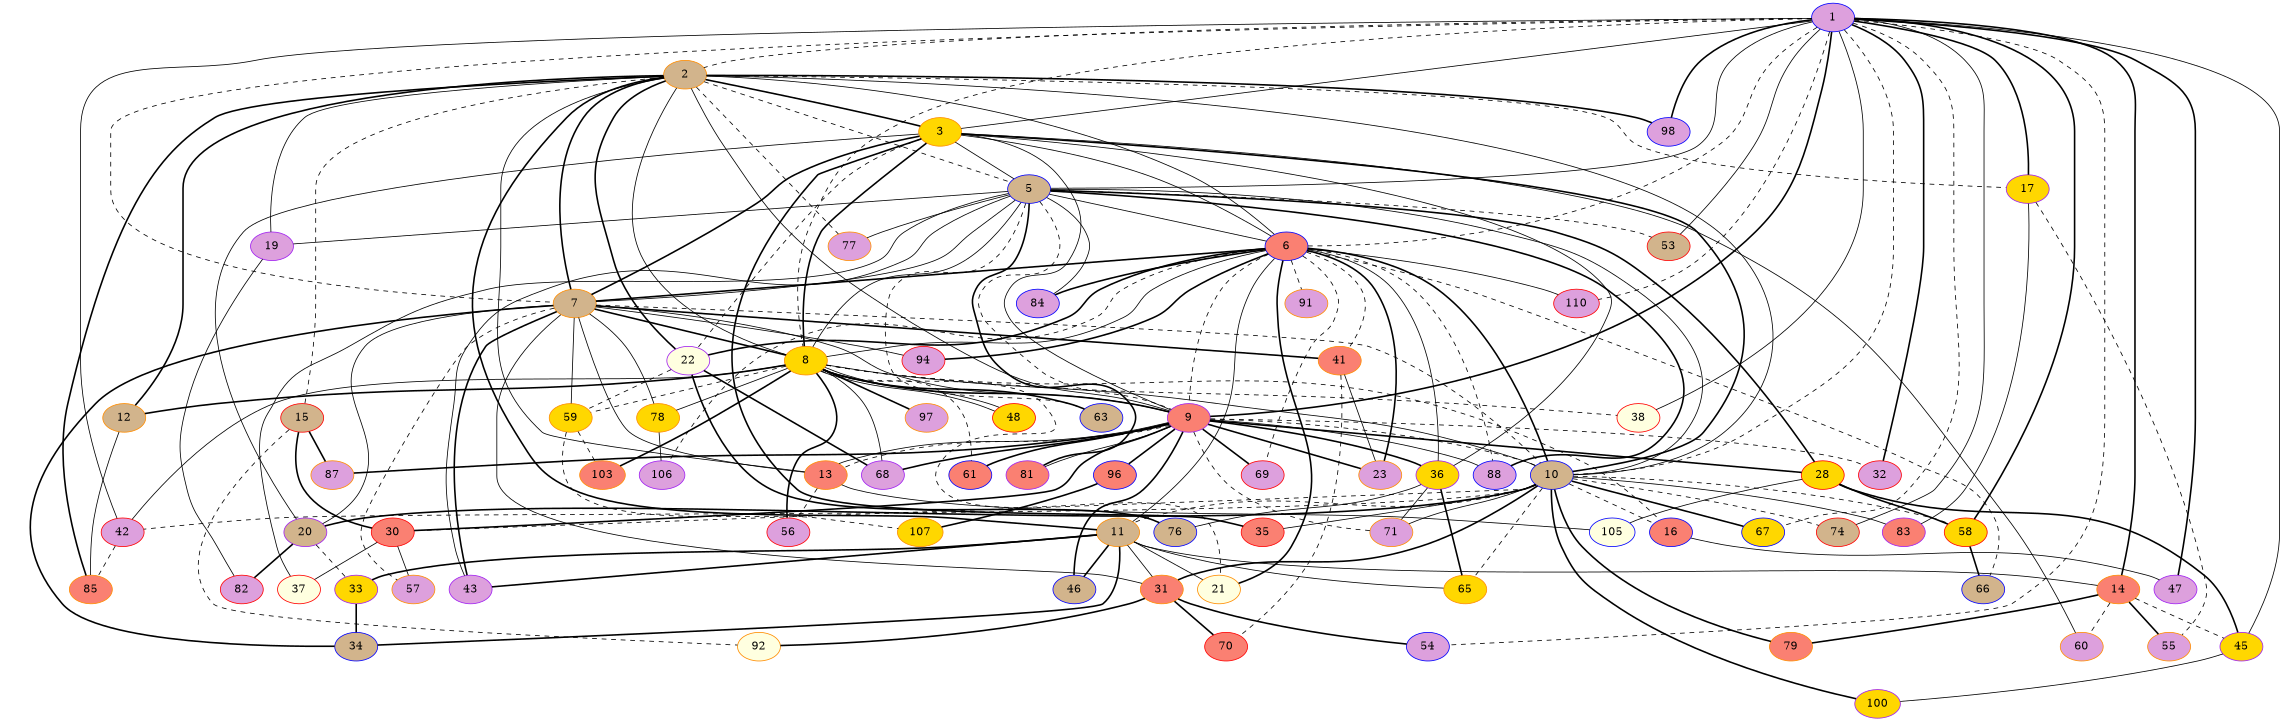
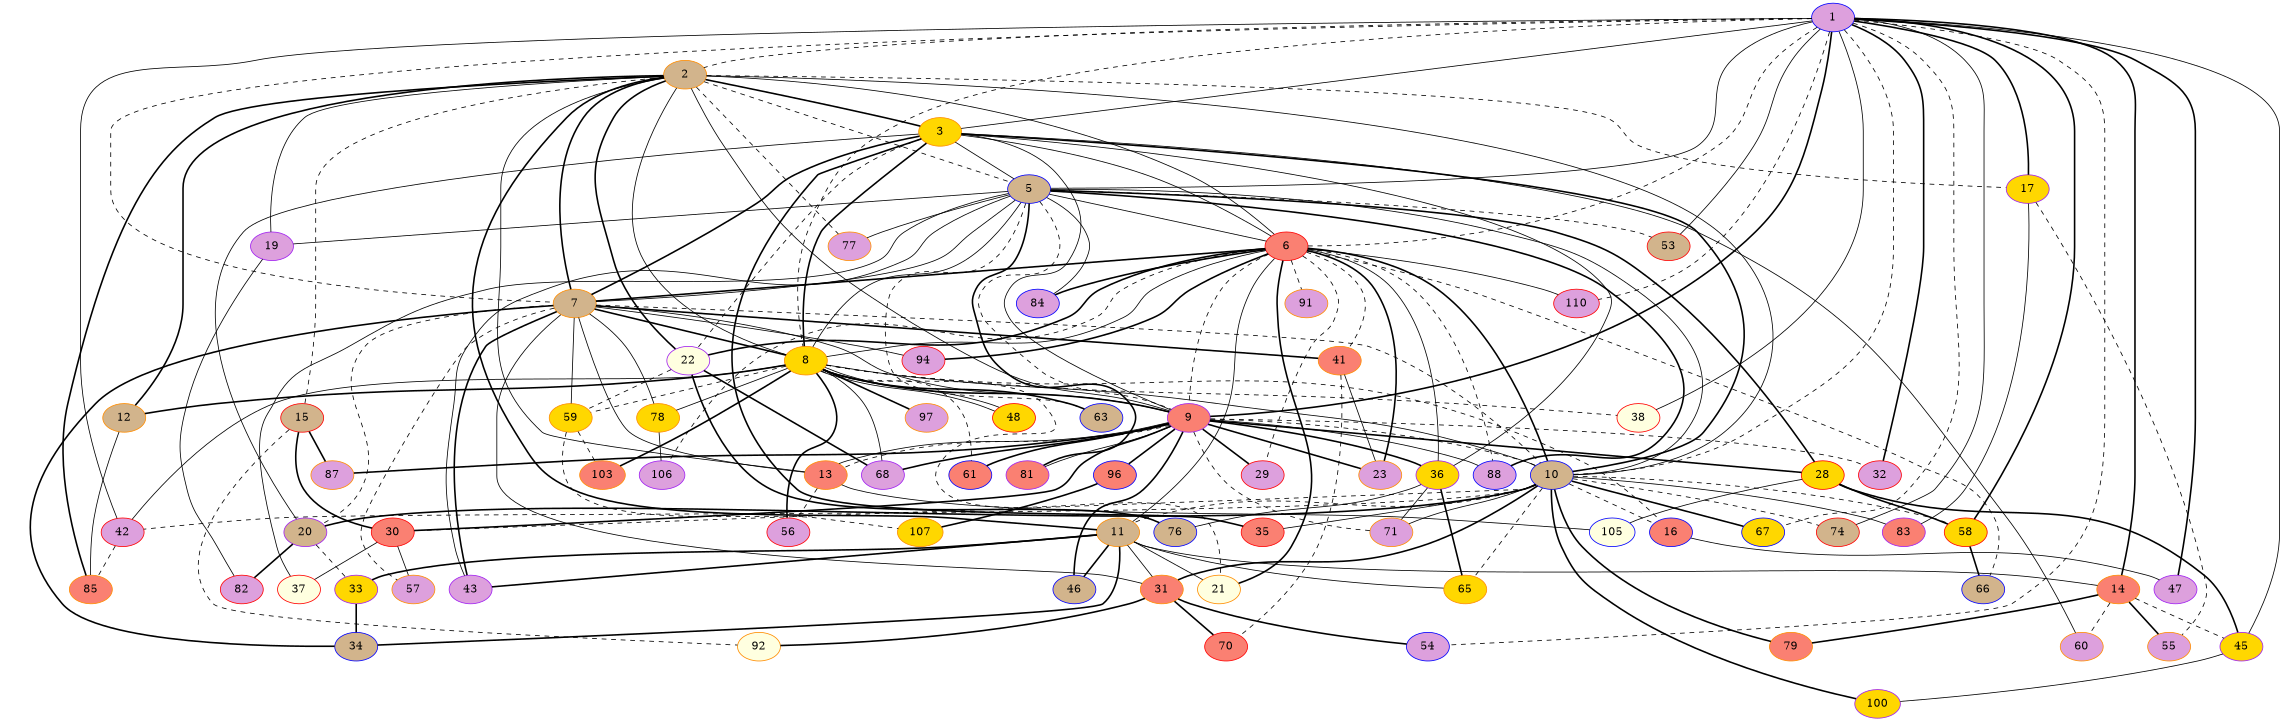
  graph {
    node [color=darkorange fillcolor=plum style=filled]
    edge [style=bold]
    1 [color=blue super="+75"]
    2 [fillcolor=tan super="+4"]
    3 [fillcolor=gold super="+95"]
    5 [color=blue fillcolor=tan super="+25"]
-   6 [color=blue fillcolor=salmon super="+26"]
+   6 [color=red fillcolor=salmon super="+26"]
    7 [fillcolor=tan super="+72"]
    8 [fillcolor=gold super="+50"]
    9 [color=purple fillcolor=salmon super="+27"]
    10 [color=blue fillcolor=tan super="+40"]
    14 [fillcolor=salmon super="+51"]
    17 [color=purple fillcolor=gold super="+29"]
    32 [color=red]
    38 [color=red fillcolor=lightyellow]
    42 [color=red super="+62"]
    45 [color=purple fillcolor=gold super="+90"]
    47 [color=purple]
    53 [color=red fillcolor=tan]
    54 [color=blue]
    58 [color=red fillcolor=gold super="+99"]
    67 [color=blue fillcolor=gold]
    74 [color=red fillcolor=tan]
-   98 [color=blue]
    110 [color=red]
    11 [fillcolor=tan super="+18"]
    12 [fillcolor=tan]
    13 [fillcolor=salmon super="+24"]
    15 [color=red fillcolor=tan super="+86"]
    19 [color=purple]
    22 [color=purple fillcolor=lightyellow super="+64"]
    77
    85 [fillcolor=salmon super="+108"]
    20 [color=purple fillcolor=tan]
    35 [color=red fillcolor=salmon]
    36 [color=purple fillcolor=gold super="+44"]
    60
    28 [color=red fillcolor=gold super="+89"]
    37 [color=red fillcolor=lightyellow]
    43 [color=purple super="+73"]
    63 [color=blue fillcolor=tan]
    81 [color=purple fillcolor=salmon]
    84 [color=blue]
    88 [color=blue super="+93"]
    23
    21 [fillcolor=lightyellow]
    41 [fillcolor=salmon]
    66 [color=blue fillcolor=tan]
-   69 [color=red super="+104"]
+   69 [color=red super="+104" label=29]
    91
    94 [color=red]
    106 [color=purple]
    31 [fillcolor=salmon super="+49"]
    34 [color=blue fillcolor=tan super="+109"]
    57
    59 [fillcolor=gold]
    78 [fillcolor=gold]
    16 [color=blue fillcolor=salmon super="+52"]
    48 [color=red fillcolor=gold]
    56 [color=red]
    61 [color=blue fillcolor=salmon]
    68 [color=purple super="+101"]
    97
    103 [fillcolor=salmon]
    30 [color=red fillcolor=salmon]
    46 [color=blue fillcolor=tan]
    71 [super="+102"]
    87
    96 [color=blue fillcolor=salmon]
    65 [fillcolor=gold super="+80"]
    79 [fillcolor=salmon]
    83 [color=purple fillcolor=salmon]
    100 [color=purple fillcolor=gold]
    55
    33 [color=purple fillcolor=gold super="+39"]
    105 [color=blue fillcolor=lightyellow]
    92 [fillcolor=lightyellow]
    82 [color=red]
    76 [color=blue fillcolor=tan]
    70 [color=red fillcolor=salmon]
    107 [fillcolor=gold]
    1 -- 2 [style=dashed weight=2]
    1 -- 3 [style=solid]
    1 -- 5 [style=solid]
    1 -- 6 [style=dashed]
    1 -- 7 [style=dashed]
    1 -- 8 [style=dashed]
    1 -- 9 [weight=2]
    1 -- 10 [style=dashed]
    1 -- 14 [weight=2]
    1 -- 17
    1 -- 32
    1 -- 38 [style=solid]
    1 -- 42 [style=solid]
    1 -- 45 [style=solid]
    1 -- 47
    1 -- 53 [style=solid]
    1 -- 54 [style=dashed]
    1 -- 58
    1 -- 67 [style=dashed]
    1 -- 74 [style=solid]
-   1 -- 98
    1 -- 110 [style=dashed]
    2 -- 3 [weight=2]
    2 -- 5 [style=dashed weight=2]
    2 -- 6 [style=solid weight=2]
    2 -- 7 [weight=2]
    2 -- 8 [style=solid weight=3]
    2 -- 9 [style=solid weight=2]
    2 -- 10 [style=solid weight=2]
    2 -- 17 [style=dashed]
-   2 -- 98
    2 -- 11
    2 -- 12
    2 -- 13 [style=solid]
    2 -- 15 [style=dashed weight=2]
    2 -- 19 [style=solid]
    2 -- 22
    2 -- 77 [style=dashed]
    2 -- 85
    3 -- 5 [style=solid]
    3 -- 6 [style=solid]
    3 -- 7
    3 -- 8
    3 -- 9 [style=solid]
    3 -- 10
    3 -- 22 [style=dashed]
    3 -- 20 [style=solid]
    3 -- 35
    3 -- 36 [style=solid]
    3 -- 60 [style=solid]
    5 -- 6 [style=solid weight=2]
    5 -- 7 [style=solid]
    5 -- 8 [style=solid]
    5 -- 9 [style=dashed]
    5 -- 10 [style=solid]
    5 -- 53 [style=dashed]
    5 -- 19 [style=solid]
    5 -- 77 [style=solid]
    5 -- 28
    5 -- 37 [style=solid]
    5 -- 43 [style=solid]
    5 -- 63 [style=dashed]
    5 -- 81
    5 -- 84 [style=solid]
    5 -- 88
    6 -- 7
    6 -- 8 [style=solid]
    6 -- 9 [style=dashed]
    6 -- 10
    6 -- 110 [style=solid]
    6 -- 11 [style=solid]
    6 -- 22
    6 -- 36 [style=solid]
    6 -- 84
    6 -- 88 [style=dashed]
    6 -- 23
    6 -- 21
    6 -- 41 [style=dashed]
    6 -- 66 [style=dashed]
    6 -- 69 [style=dashed]
    6 -- 91 [style=dashed weight=2]
    6 -- 94
    6 -- 106 [style=dashed]
    7 -- 8
    7 -- 9 [style=solid]
    7 -- 10 [style=dashed]
    7 -- 13 [style=solid]
-   7 -- 20 [style=solid]
+   7 -- 20 [style=dashed]
    7 -- 43
    7 -- 41
    7 -- 94 [style=solid]
    7 -- 31 [style=solid]
    7 -- 34
    7 -- 57 [style=dashed]
    7 -- 59 [style=solid]
    7 -- 78 [style=solid]
    8 -- 9
    8 -- 10 [style=solid]
    8 -- 38 [style=dashed]
    8 -- 42 [style=solid]
    8 -- 12
    8 -- 63
    8 -- 21 [style=dashed]
    8 -- 59 [style=dashed]
    8 -- 78 [style=solid]
    8 -- 16 [style=dashed weight=2]
    8 -- 48 [style=solid]
    8 -- 48 [style=solid]
    8 -- 56
    8 -- 61 [style=dashed]
    8 -- 68 [style=solid]
    8 -- 97
    8 -- 103
    9 -- 10 [style=dashed]
    9 -- 32 [style=dashed]
    9 -- 13 [style=solid]
    9 -- 13 [style=dashed]
    9 -- 36
    9 -- 28
    9 -- 81 [style=solid]
    9 -- 88 [style=solid]
    9 -- 23
    9 -- 69 [weight=2]
    9 -- 61
    9 -- 68
    9 -- 30
    9 -- 46
    9 -- 71 [style=dashed]
    9 -- 87
    9 -- 96 [weight=2]
    10 -- 42 [style=dashed]
    10 -- 58 [style=dashed]
    10 -- 67
    10 -- 74 [style=dashed]
    10 -- 11 [style=dashed]
    10 -- 20
    10 -- 35 [style=solid]
    10 -- 31
    10 -- 16 [style=dashed]
    10 -- 30 [style=dashed]
    10 -- 71 [style=solid]
    10 -- 65 [style=dashed]
    10 -- 79
    10 -- 83 [style=solid]
    10 -- 100
    14 -- 45 [style=dashed]
    14 -- 60 [style=dashed]
    14 -- 79
    14 -- 55
    17 -- 83 [style=solid]
    17 -- 55 [style=dashed]
    42 -- 85 [style=dashed]
    45 -- 100 [style=solid]
    58 -- 66
    11 -- 14 [style=solid]
    11 -- 43
    11 -- 21 [style=solid]
    11 -- 31 [style=solid]
    11 -- 34
    11 -- 46
    11 -- 65 [style=solid]
    11 -- 33
    12 -- 85 [style=solid]
    13 -- 56 [style=dashed]
    13 -- 105 [style=solid]
    15 -- 30
    15 -- 87
    15 -- 92 [style=dashed]
    19 -- 82 [style=solid]
    22 -- 59 [style=dashed]
    22 -- 68
    22 -- 76
    20 -- 33 [style=dashed]
    20 -- 82
    36 -- 71 [style=solid]
    36 -- 65
    36 -- 76 [style=solid]
    28 -- 45
    28 -- 58
    28 -- 105 [style=solid]
    41 -- 23 [style=solid]
    41 -- 70 [style=dashed]
    31 -- 54
    31 -- 92
    31 -- 70
    59 -- 103 [style=dashed]
    59 -- 107 [style=dashed]
    78 -- 106 [style=solid]
    16 -- 47 [style=solid]
    30 -- 37 [style=solid]
    30 -- 57 [style=solid]
    96 -- 107
    33 -- 34
  }
